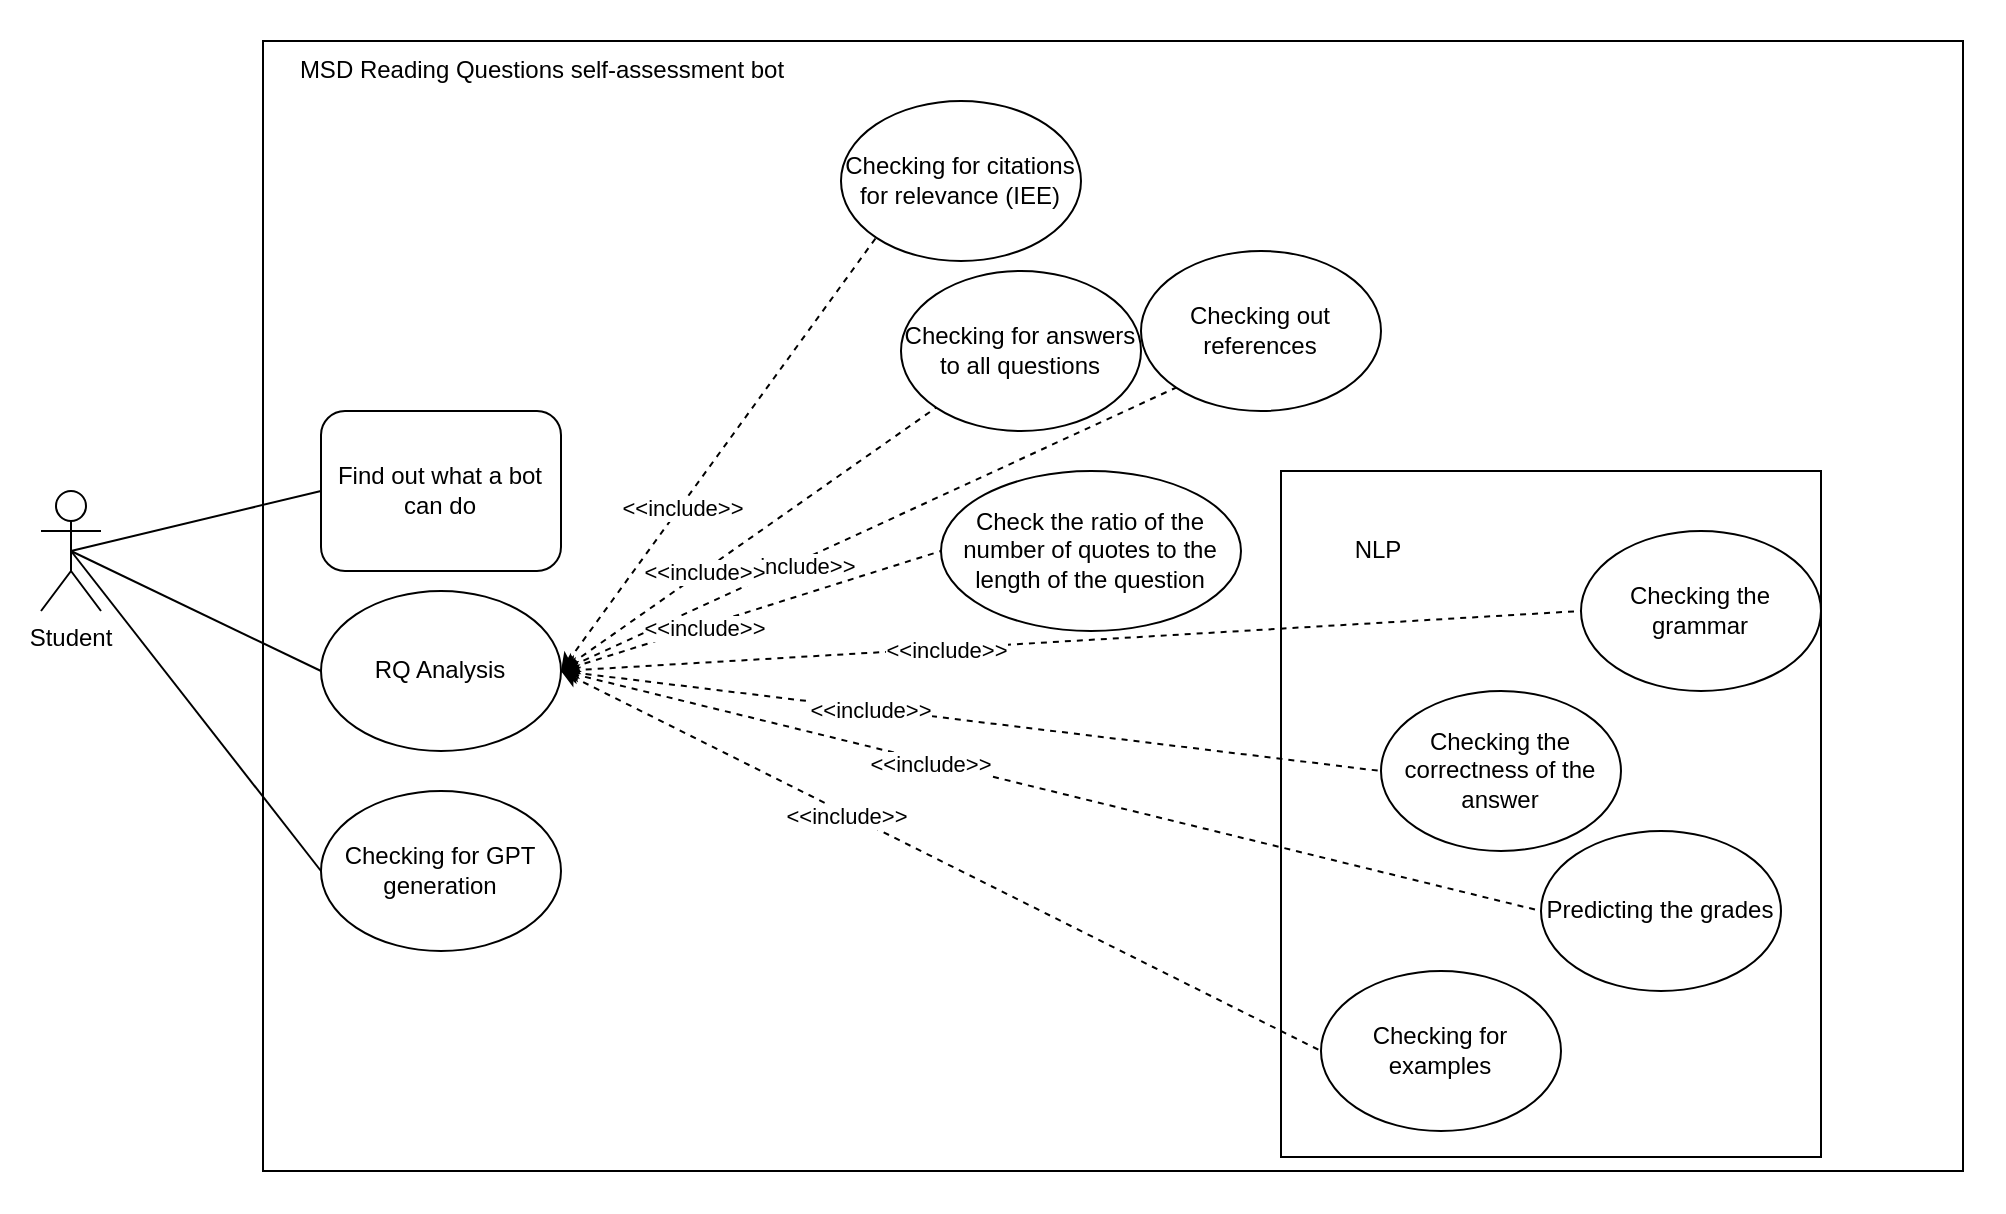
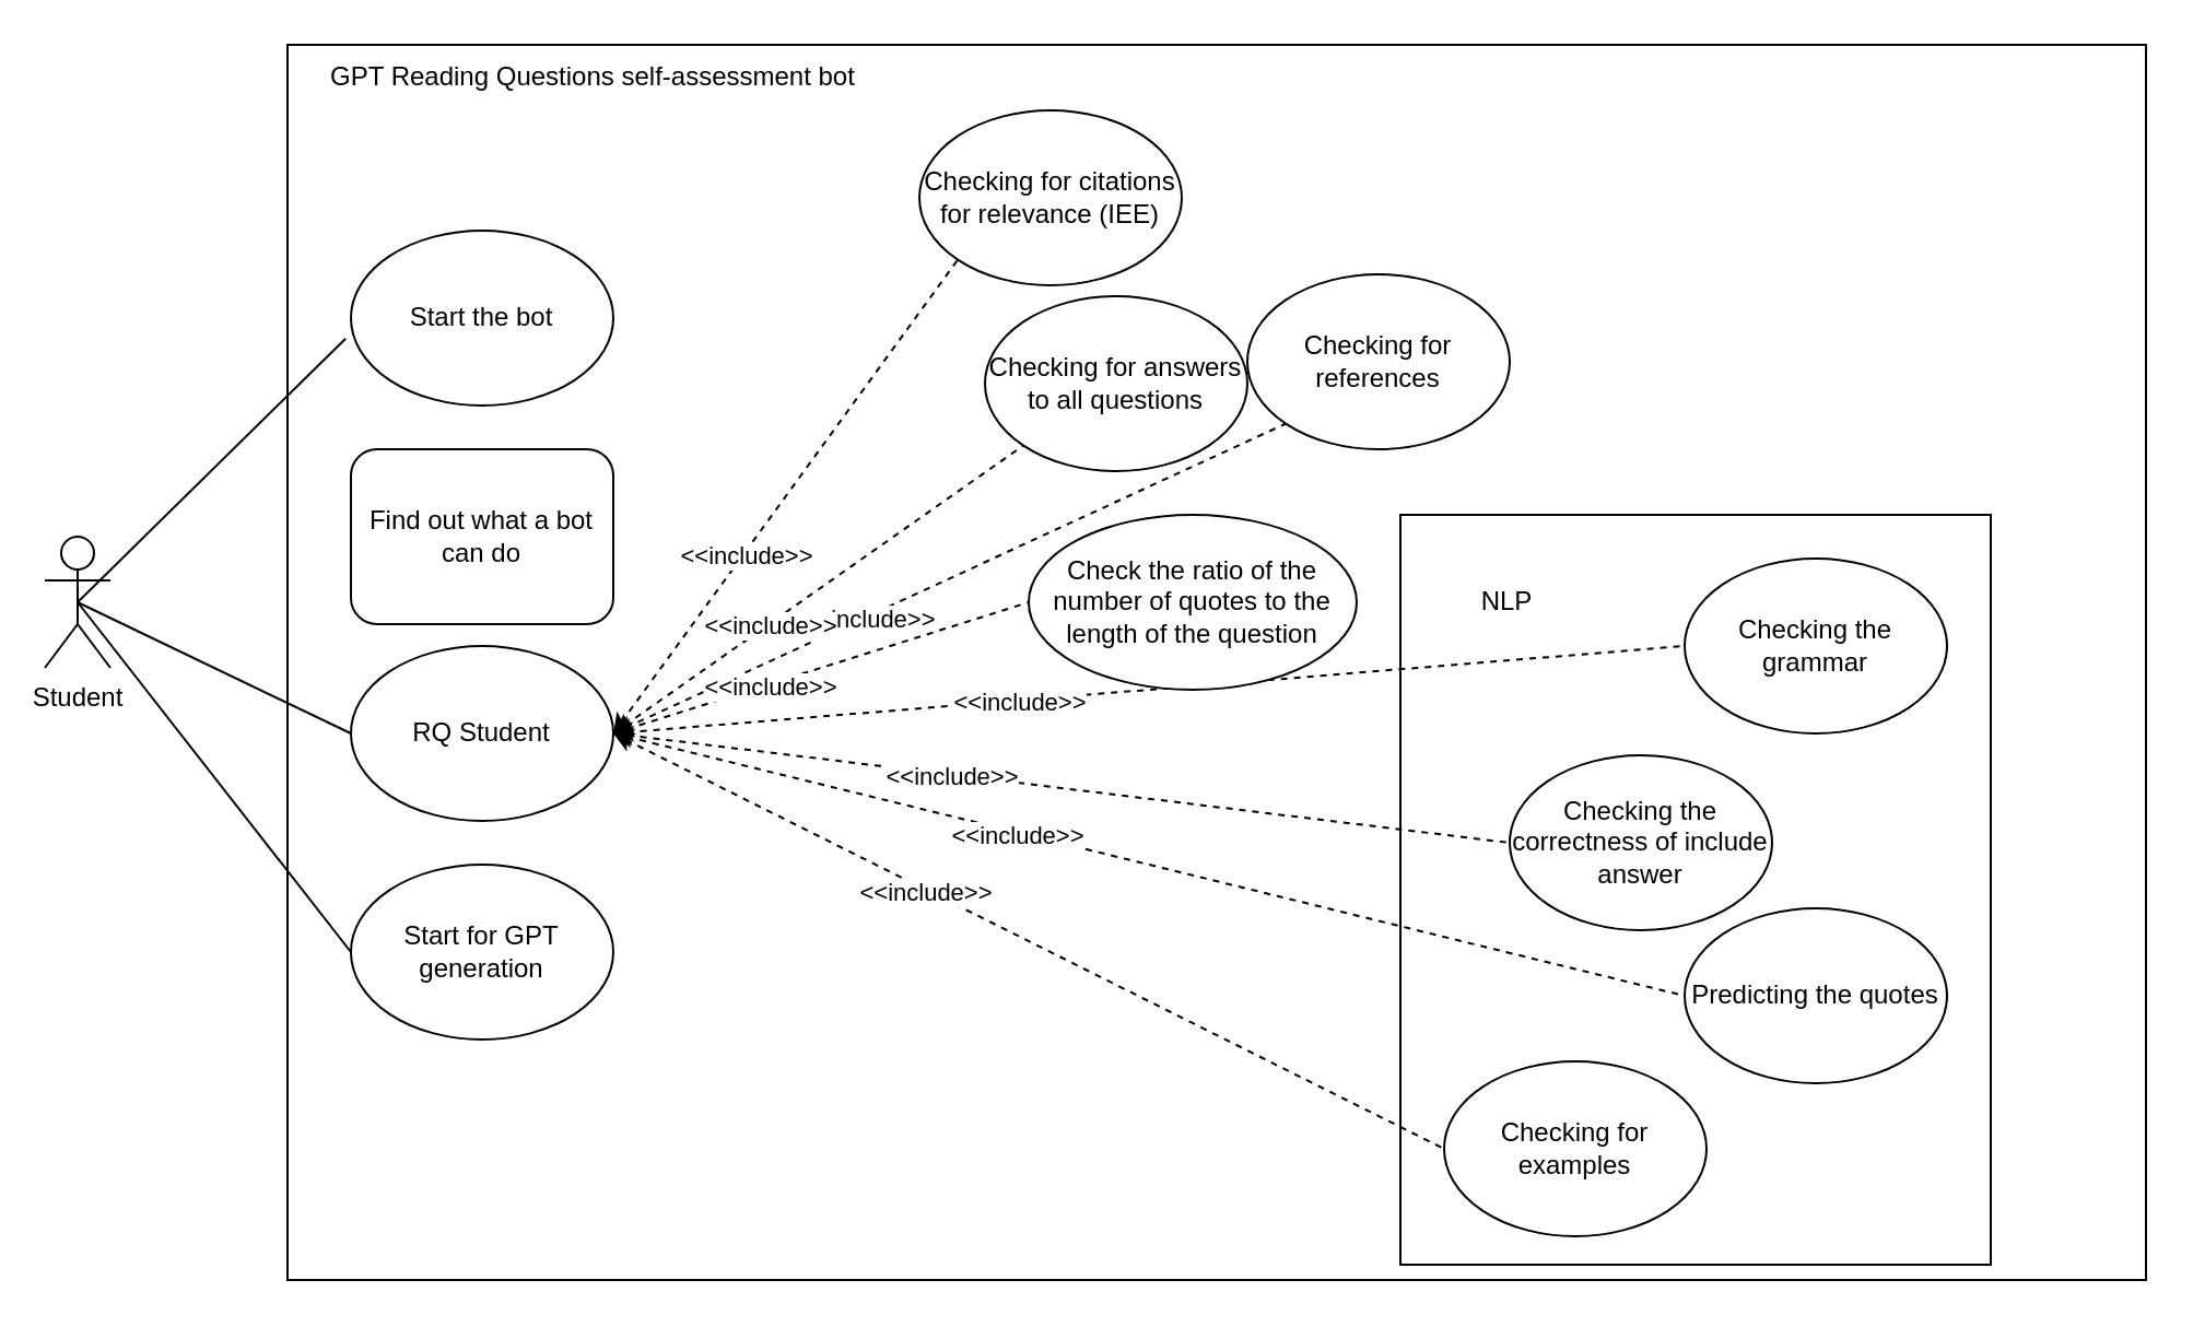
  <mxCell id="0" />
  <mxCell id="1" parent="0" />
  <mxCell id="2" value="" style="rounded=0;whiteSpace=wrap;html=1;fillColor=none;" parent="1" vertex="1"><mxGeometry x="131" y="20" width="850" height="565" as="geometry" /></mxCell>
  <mxCell id="3" value="" style="rounded=0;whiteSpace=wrap;html=1;fillColor=none;" parent="1" vertex="1"><mxGeometry x="640" y="235" width="270" height="343" as="geometry" /></mxCell>
  <mxCell id="4" value="Student" style="shape=umlActor;verticalLabelPosition=bottom;verticalAlign=top;html=1;outlineConnect=0;" parent="1" vertex="1"><mxGeometry x="20" y="245" width="30" height="60" as="geometry" /></mxCell>
  <mxCell id="5" value="" style="endArrow=none;html=1;rounded=0;entryX=0;entryY=0.5;entryDx=0;entryDy=0;exitX=0.5;exitY=0.5;exitDx=0;exitDy=0;exitPerimeter=0;endFill=0;" parent="1" source="4" target="10" edge="1"><mxGeometry width="50" height="50" relative="1" as="geometry"><mxPoint x="330" y="425" as="sourcePoint" /><mxPoint x="160" y="345" as="targetPoint" /></mxGeometry></mxCell>
  <mxCell id="6" value="Find out what a bot can do" style="whiteSpace=wrap;html=1;rounded=1;" parent="1" vertex="1"><mxGeometry x="160" y="205" width="120" height="80" as="geometry" /></mxCell>
- <mxCell id="7" value="" style="endArrow=none;html=1;rounded=0;exitX=0.5;exitY=0.5;exitDx=0;exitDy=0;exitPerimeter=0;entryX=0;entryY=0.5;entryDx=0;entryDy=0;endFill=0;" parent="1" source="4" target="6" edge="1"><mxGeometry width="50" height="50" relative="1" as="geometry"><mxPoint x="270" y="275" as="sourcePoint" /><mxPoint x="320" y="225" as="targetPoint" /></mxGeometry></mxCell>
- <mxCell id="10" value="Checking for GPT generation" style="ellipse;whiteSpace=wrap;html=1;" parent="1" vertex="1"><mxGeometry x="160" y="395" width="120" height="80" as="geometry" /></mxCell>
- <mxCell id="11" value="Checking out references" style="ellipse;whiteSpace=wrap;html=1;" parent="1" vertex="1"><mxGeometry x="570" y="125" width="120" height="80" as="geometry" /></mxCell>
+ <mxCell id="8" value="Start the bot" style="ellipse;whiteSpace=wrap;html=1;" parent="1" vertex="1"><mxGeometry x="160" width="120" height="80" as="geometry" y="105" /></mxCell>
+ <mxCell id="9" value="" style="endArrow=none;html=1;rounded=0;exitX=0.5;exitY=0.5;exitDx=0;exitDy=0;exitPerimeter=0;entryX=-0.02;entryY=0.617;entryDx=0;entryDy=0;entryPerimeter=0;endFill=0;" parent="1" source="4" target="8" edge="1"><mxGeometry width="50" height="50" relative="1" as="geometry"><mxPoint x="290" y="415" as="sourcePoint" /><mxPoint x="340" y="365" as="targetPoint" /></mxGeometry></mxCell>
+ <mxCell id="10" value="Start for GPT generation" style="ellipse;whiteSpace=wrap;html=1;" parent="1" vertex="1"><mxGeometry x="160" y="395" width="120" height="80" as="geometry" /></mxCell>
+ <mxCell id="11" value="Checking for references" style="ellipse;whiteSpace=wrap;html=1;" parent="1" vertex="1"><mxGeometry x="570" y="125" width="120" height="80" as="geometry" /></mxCell>
  <mxCell id="12" value="Checking for examples" style="ellipse;whiteSpace=wrap;html=1;" parent="1" vertex="1"><mxGeometry x="660" y="485" width="120" height="80" as="geometry" /></mxCell>
  <mxCell id="13" value="Checking for answers to all questions" style="ellipse;whiteSpace=wrap;html=1;" parent="1" vertex="1"><mxGeometry x="450" y="135" width="120" height="80" as="geometry" /></mxCell>
- <mxCell id="14" value="Checking the correctness of the answer" style="ellipse;whiteSpace=wrap;html=1;" parent="1" vertex="1"><mxGeometry x="690" y="345" width="120" height="80" as="geometry" /></mxCell>
- <mxCell id="15" value="MSD Reading Questions self-assessment bot" style="text;html=1;strokeColor=none;fillColor=none;align=center;verticalAlign=middle;whiteSpace=wrap;rounded=0;" parent="1" vertex="1"><mxGeometry x="131" y="20" width="280" height="30" as="geometry" /></mxCell>
- <mxCell id="16" value="RQ Analysis" style="ellipse;whiteSpace=wrap;html=1;" parent="1" vertex="1"><mxGeometry x="160" y="295" width="120" height="80" as="geometry" /></mxCell>
+ <mxCell id="14" value="Checking the correctness of include answer" style="ellipse;whiteSpace=wrap;html=1;" parent="1" vertex="1"><mxGeometry x="690" y="345" width="120" height="80" as="geometry" /></mxCell>
+ <mxCell id="15" value="GPT Reading Questions self-assessment bot" style="text;html=1;strokeColor=none;fillColor=none;align=center;verticalAlign=middle;whiteSpace=wrap;rounded=0;" parent="1" vertex="1"><mxGeometry x="131" y="20" width="280" height="30" as="geometry" /></mxCell>
+ <mxCell id="16" value="RQ Student" style="ellipse;whiteSpace=wrap;html=1;" parent="1" vertex="1"><mxGeometry x="160" y="295" width="120" height="80" as="geometry" /></mxCell>
  <mxCell id="17" value="" style="endArrow=none;html=1;rounded=0;dashed=1;entryX=0;entryY=0.5;entryDx=0;entryDy=0;exitX=1;exitY=0.5;exitDx=0;exitDy=0;endFill=0;startArrow=classic;startFill=1;" parent="1" source="16" target="14" edge="1"><mxGeometry width="50" height="50" relative="1" as="geometry"><mxPoint x="510" y="335" as="sourcePoint" /><mxPoint x="547.57" y="486.72" as="targetPoint" /></mxGeometry></mxCell>
  <mxCell id="18" value="&amp;lt;&amp;lt;include&amp;gt;&amp;gt;" style="edgeLabel;html=1;align=center;verticalAlign=middle;resizable=0;points=[];" parent="17" vertex="1" connectable="0"><mxGeometry x="-0.245" y="-1" relative="1" as="geometry"><mxPoint as="offset" /></mxGeometry></mxCell>
  <mxCell id="19" value="" style="endArrow=none;html=1;rounded=0;exitX=1;exitY=0.5;exitDx=0;exitDy=0;dashed=1;entryX=0;entryY=1;entryDx=0;entryDy=0;endFill=0;startArrow=classic;startFill=1;" parent="1" source="16" target="11" edge="1"><mxGeometry width="50" height="50" relative="1" as="geometry"><mxPoint x="510" y="335" as="sourcePoint" /><mxPoint x="836.451" y="25" as="targetPoint" /></mxGeometry></mxCell>
  <mxCell id="20" value="&amp;lt;&amp;lt;include&amp;gt;&amp;gt;" style="edgeLabel;html=1;align=center;verticalAlign=middle;resizable=0;points=[];" parent="19" vertex="1" connectable="0"><mxGeometry x="-0.245" y="-1" relative="1" as="geometry"><mxPoint as="offset" /></mxGeometry></mxCell>
  <mxCell id="21" value="" style="endArrow=none;html=1;rounded=0;dashed=1;entryX=0;entryY=1;entryDx=0;entryDy=0;startArrow=classic;startFill=1;endFill=0;" parent="1" target="13" edge="1"><mxGeometry width="50" height="50" relative="1" as="geometry"><mxPoint x="280" y="335" as="sourcePoint" /><mxPoint x="846.451" y="35" as="targetPoint" /></mxGeometry></mxCell>
  <mxCell id="22" value="&amp;lt;&amp;lt;include&amp;gt;&amp;gt;" style="edgeLabel;html=1;align=center;verticalAlign=middle;resizable=0;points=[];" parent="21" vertex="1" connectable="0"><mxGeometry x="-0.245" y="-1" relative="1" as="geometry"><mxPoint as="offset" /></mxGeometry></mxCell>
  <mxCell id="23" value="" style="endArrow=none;html=1;rounded=0;dashed=1;entryX=0;entryY=0.5;entryDx=0;entryDy=0;exitX=1;exitY=0.5;exitDx=0;exitDy=0;endFill=0;startArrow=classic;startFill=1;" parent="1" source="16" target="12" edge="1"><mxGeometry width="50" height="50" relative="1" as="geometry"><mxPoint x="510" y="335" as="sourcePoint" /><mxPoint x="866.451" y="55" as="targetPoint" /></mxGeometry></mxCell>
  <mxCell id="24" value="&amp;lt;&amp;lt;include&amp;gt;&amp;gt;" style="edgeLabel;html=1;align=center;verticalAlign=middle;resizable=0;points=[];" parent="23" vertex="1" connectable="0"><mxGeometry x="-0.245" y="-1" relative="1" as="geometry"><mxPoint as="offset" /></mxGeometry></mxCell>
  <mxCell id="25" value="NLP" style="text;html=1;strokeColor=none;fillColor=none;align=center;verticalAlign=middle;whiteSpace=wrap;rounded=0;" parent="1" vertex="1"><mxGeometry x="650" y="260" width="78" height="30" as="geometry" /></mxCell>
  <mxCell id="26" value="" style="endArrow=none;html=1;rounded=0;exitX=0.5;exitY=0.5;exitDx=0;exitDy=0;exitPerimeter=0;entryX=0;entryY=0.5;entryDx=0;entryDy=0;endFill=0;" edge="1" parent="1" source="4" target="16"><mxGeometry width="50" height="50" relative="1" as="geometry"><mxPoint x="510" y="275" as="sourcePoint" /><mxPoint x="560" y="225" as="targetPoint" /></mxGeometry></mxCell>
  <mxCell id="27" value="Checking&amp;nbsp;for cita﻿tions for relevance (IEE)" style="ellipse;whiteSpace=wrap;html=1;" vertex="1" parent="1"><mxGeometry x="420" y="50" width="120" height="80" as="geometry" /></mxCell>
- <mxCell id="28" value="Checking the grammar" style="ellipse;whiteSpace=wrap;html=1;" vertex="1" parent="1"><mxGeometry x="790" y="265" width="120" height="80" as="geometry" /></mxCell>
+ <mxCell id="28" value="Checking the grammar" style="ellipse;whiteSpace=wrap;html=1;" vertex="1" parent="1"><mxGeometry x="770" y="255" width="120" height="80" as="geometry" /></mxCell>
  <mxCell id="29" value="" style="endArrow=none;html=1;rounded=0;exitX=1;exitY=0.5;exitDx=0;exitDy=0;dashed=1;entryX=0;entryY=0.5;entryDx=0;entryDy=0;startArrow=classic;startFill=1;endFill=0;" edge="1" parent="1" source="16" target="28"><mxGeometry width="50" height="50" relative="1" as="geometry"><mxPoint x="290" y="345" as="sourcePoint" /><mxPoint x="717.574" y="313.284" as="targetPoint" /></mxGeometry></mxCell>
  <mxCell id="30" value="&amp;lt;&amp;lt;include&amp;gt;&amp;gt;" style="edgeLabel;html=1;align=center;verticalAlign=middle;resizable=0;points=[];" vertex="1" connectable="0" parent="29"><mxGeometry x="-0.245" y="-1" relative="1" as="geometry"><mxPoint as="offset" /></mxGeometry></mxCell>
  <mxCell id="31" value="Check the ratio of the number of quotes to the length of the question" style="ellipse;whiteSpace=wrap;html=1;" vertex="1" parent="1"><mxGeometry x="470" y="235" width="150" height="80" as="geometry" /></mxCell>
  <mxCell id="32" value="" style="endArrow=none;html=1;rounded=0;exitX=1;exitY=0.5;exitDx=0;exitDy=0;dashed=1;entryX=0;entryY=0.5;entryDx=0;entryDy=0;endFill=0;startArrow=classic;startFill=1;" edge="1" parent="1" source="16" target="31"><mxGeometry width="50" height="50" relative="1" as="geometry"><mxPoint x="290" y="345" as="sourcePoint" /><mxPoint x="410" y="508" as="targetPoint" /></mxGeometry></mxCell>
  <mxCell id="33" value="&amp;lt;&amp;lt;include&amp;gt;&amp;gt;" style="edgeLabel;html=1;align=center;verticalAlign=middle;resizable=0;points=[];" vertex="1" connectable="0" parent="32"><mxGeometry x="-0.245" y="-1" relative="1" as="geometry"><mxPoint as="offset" /></mxGeometry></mxCell>
- <mxCell id="34" value="Predicting the grades" style="ellipse;whiteSpace=wrap;html=1;" vertex="1" parent="1"><mxGeometry x="770" y="415" width="120" height="80" as="geometry" /></mxCell>
+ <mxCell id="34" value="Predicting the quotes" style="ellipse;whiteSpace=wrap;html=1;" vertex="1" parent="1"><mxGeometry x="770" y="415" width="120" height="80" as="geometry" /></mxCell>
  <mxCell id="35" value="" style="endArrow=none;html=1;rounded=0;dashed=1;entryX=0;entryY=0.5;entryDx=0;entryDy=0;exitX=1;exitY=0.5;exitDx=0;exitDy=0;endFill=0;startArrow=classic;startFill=1;" edge="1" parent="1" source="16" target="34"><mxGeometry width="50" height="50" relative="1" as="geometry"><mxPoint x="290" y="345" as="sourcePoint" /><mxPoint x="670" y="535" as="targetPoint" /></mxGeometry></mxCell>
  <mxCell id="36" value="&amp;lt;&amp;lt;include&amp;gt;&amp;gt;" style="edgeLabel;html=1;align=center;verticalAlign=middle;resizable=0;points=[];" vertex="1" connectable="0" parent="35"><mxGeometry x="-0.245" y="-1" relative="1" as="geometry"><mxPoint as="offset" /></mxGeometry></mxCell>
  <mxCell id="37" value="" style="endArrow=none;html=1;rounded=0;dashed=1;startArrow=classic;startFill=1;endFill=0;exitX=1;exitY=0.5;exitDx=0;exitDy=0;entryX=0;entryY=1;entryDx=0;entryDy=0;" edge="1" parent="1" source="16" target="27"><mxGeometry width="50" height="50" relative="1" as="geometry"><mxPoint x="290" y="264" as="sourcePoint" /><mxPoint x="477.574" y="132.284" as="targetPoint" /></mxGeometry></mxCell>
  <mxCell id="38" value="&amp;lt;&amp;lt;include&amp;gt;&amp;gt;" style="edgeLabel;html=1;align=center;verticalAlign=middle;resizable=0;points=[];" vertex="1" connectable="0" parent="37"><mxGeometry x="-0.245" y="-1" relative="1" as="geometry"><mxPoint as="offset" /></mxGeometry></mxCell>
